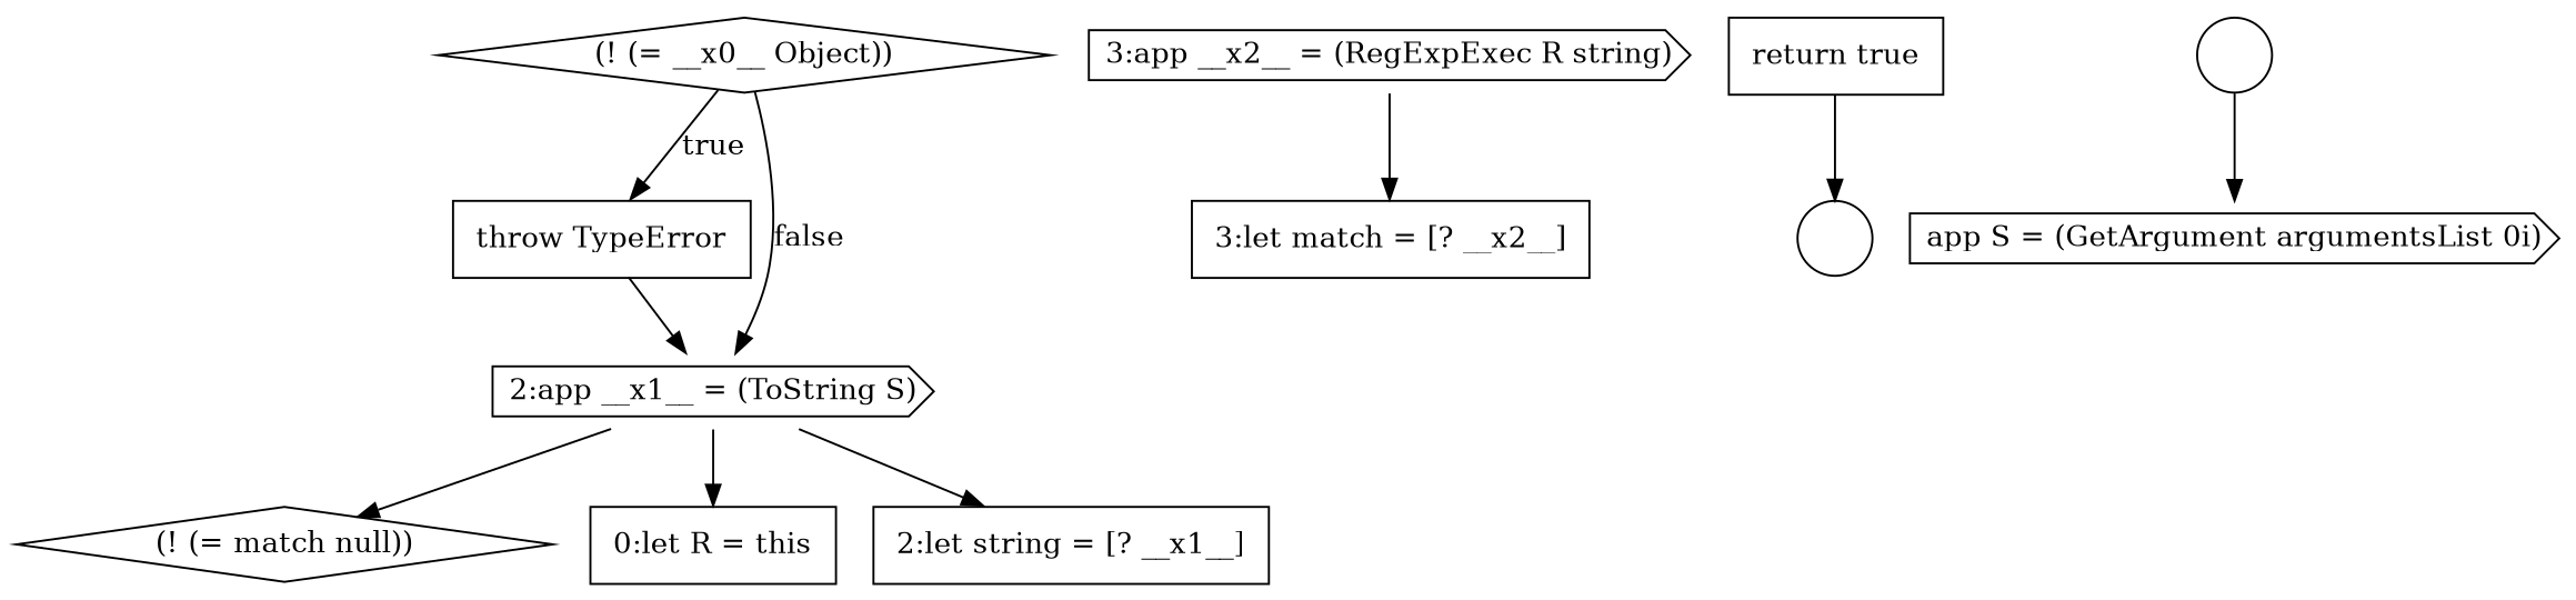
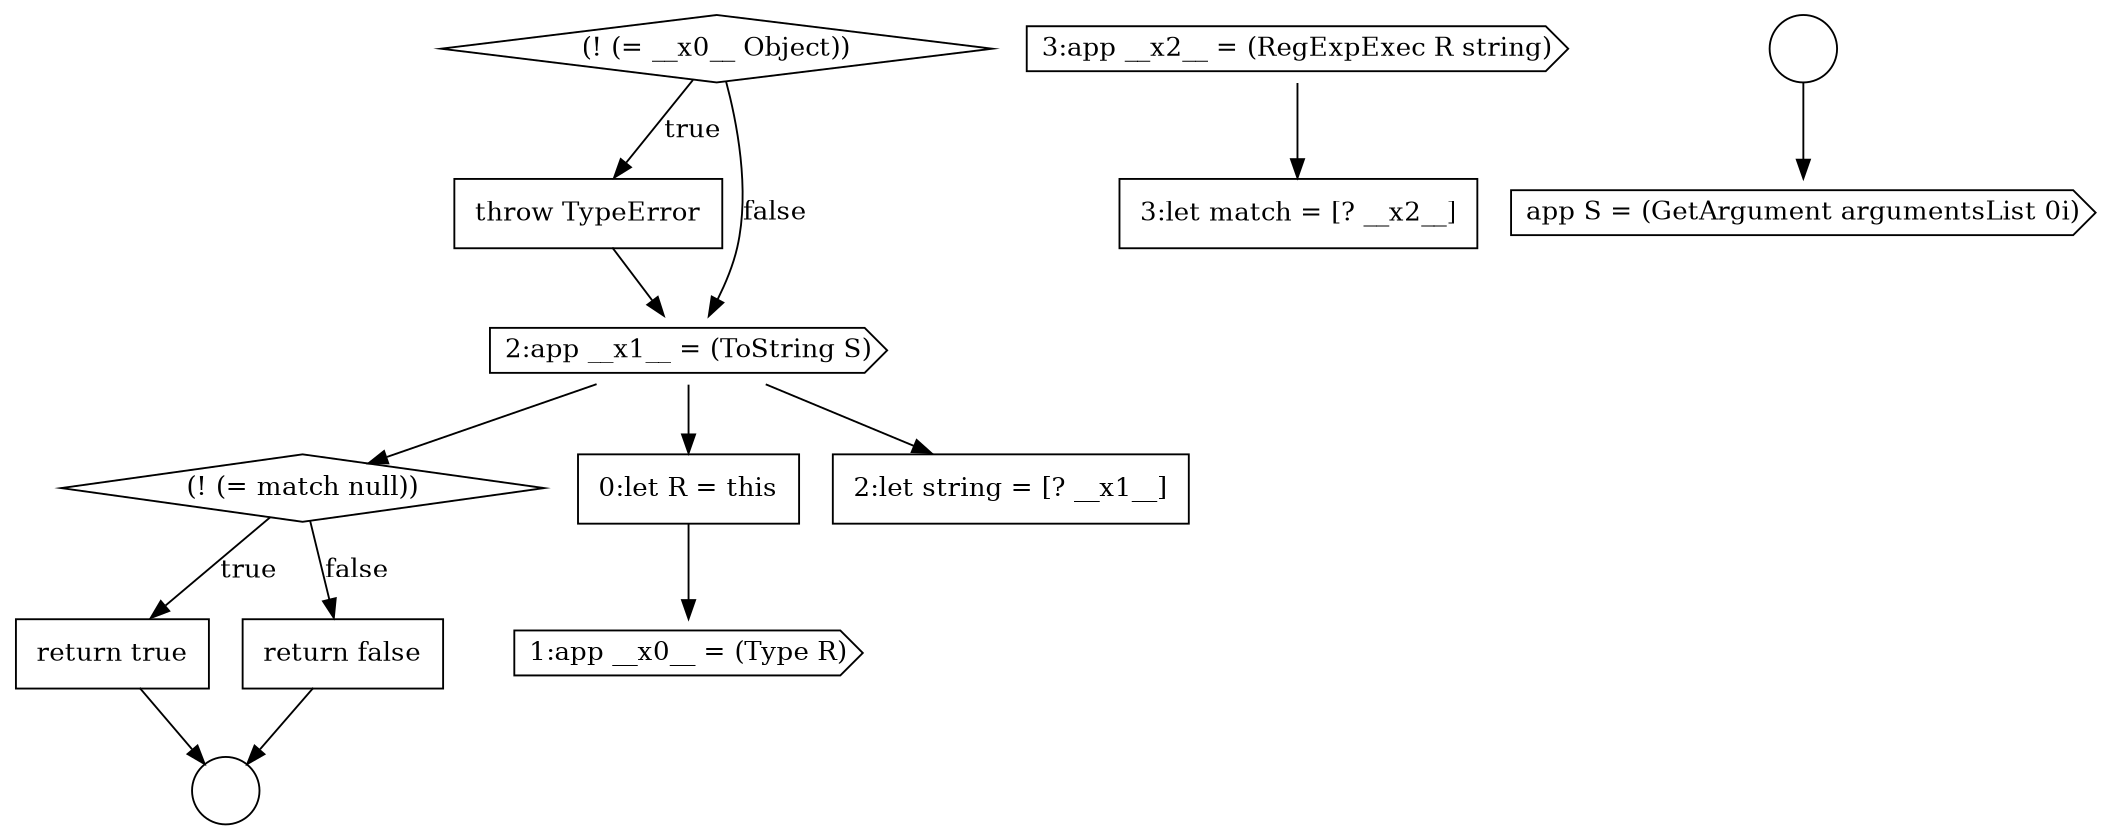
  digraph {
    node [color=black fillcolor=white shape=none style=filled]
    edge [color=black]
    n1 [label=<<font color="black">     <table border="0" cellborder="1" cellspacing="0" cellpadding="10">       <tr><td align="left">throw TypeError</td></tr>     </table>   </font>> margin=0]
    n2 [label=<<font color="black">2:app __x1__ = (ToString S)</font>> shape=cds]
    n3 [label=<<font color="black">(! (= match null))</font>> shape=diamond]
    n4 [label=<<font color="black">     <table border="0" cellborder="1" cellspacing="0" cellpadding="10">       <tr><td align="left">0:let R = this</td></tr>     </table>   </font>> margin=0]
    n5 [label=<<font color="black">     <table border="0" cellborder="1" cellspacing="0" cellpadding="10">       <tr><td align="left">2:let string = [? __x1__]</td></tr>     </table>   </font>> margin=0]
    n6 [label=<<font color="black">     <table border="0" cellborder="1" cellspacing="0" cellpadding="10">       <tr><td align="left">3:let match = [? __x2__]</td></tr>     </table>   </font>> margin=0]
    n7 [label=<<font color="black">     <table border="0" cellborder="1" cellspacing="0" cellpadding="10">       <tr><td align="left">return true</td></tr>     </table>   </font>> margin=0]
+   n8 [label=<<font color="black">     <table border="0" cellborder="1" cellspacing="0" cellpadding="10">       <tr><td align="left">return false</td></tr>     </table>   </font>> margin=0]
    n9 [label=" " shape=circle]
+   n10 [label=<<font color="black">1:app __x0__ = (Type R)</font>> shape=cds]
    n11 [label=" " shape=circle]
    n12 [label=<<font color="black">app S = (GetArgument argumentsList 0i)</font>> shape=cds]
    n13 [label=<<font color="black">(! (= __x0__ Object))</font>> shape=diamond]
    n14 [label=<<font color="black">3:app __x2__ = (RegExpExec R string)</font>> shape=cds]
    n1 -> n2
    n2 -> n3
    n2 -> n4
    n2 -> n5
+   n3 -> n7 [label=<<font color="black">true</font>>]
+   n3 -> n8 [label=<<font color="black">false</font>>]
+   n4 -> n10
    n7 -> n9
+   n8 -> n9
    n11 -> n12
    n13 -> n1 [label=<<font color="black">true</font>>]
    n13 -> n2 [label=<<font color="black">false</font>>]
    n14 -> n6
  }
